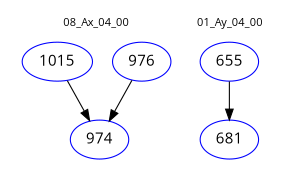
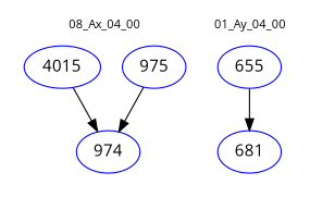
  digraph {
    fontname="Open Sans"
    node [color=blue fontname="Open Sans"]
    edge [color=black fontname="Open Sans"]
-   n1 [label=976]
+   n1 [label=975]
    n2 [label=974]
-   n3 [label=1015]
+   n3 [label=4015]
    n4 [label=655]
    n5 [label=681]
    subgraph cluster_1 {
      color=white
      fontsize=10
      label="08_Ax_04_00"
      n1
      n2
      n3
    }
    subgraph cluster_2 {
      color=white
      fontsize=10
      label="01_Ay_04_00"
      n4
      n5
    }
    n1 -> n2
    n3 -> n2
    n4 -> n5
  }
